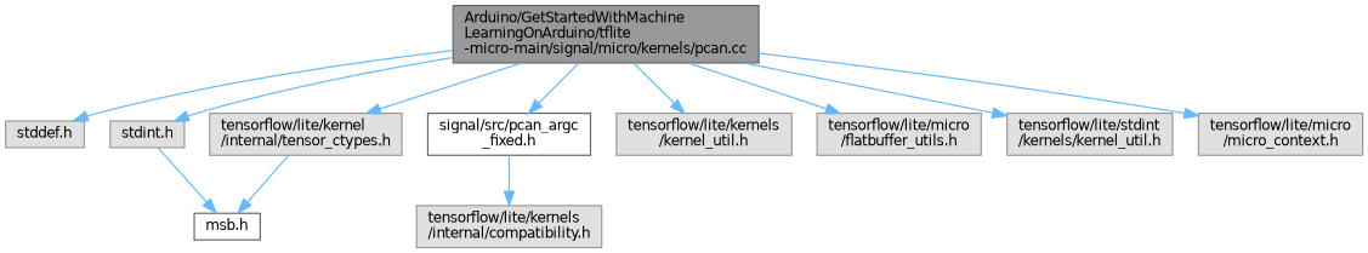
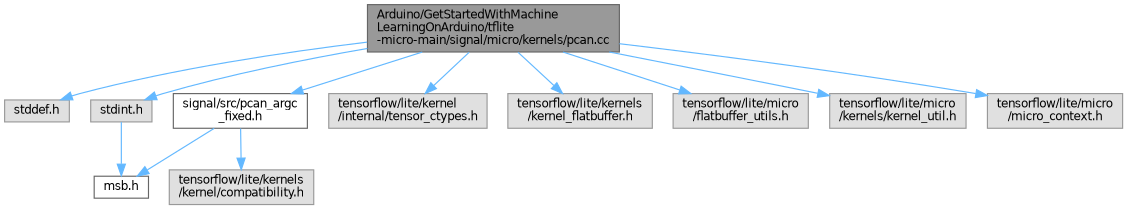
  digraph {
    node [color=grey60 fillcolor="#E0E0E0" fontname=Helvetica fontsize=10 shape=box style=filled]
    edge [color=steelblue1 fontname=Helvetica fontsize=10 labelfontname=Helvetica labelfontsize=10 style=solid]
    n1 [color=gray40 fillcolor=grey60 fontcolor=black height=0.2 label="Arduino/GetStartedWithMachine\lLearningOnArduino/tflite\l-micro-main/signal/micro/kernels/pcan.cc" width=0.4]
    n2 [height=0.2 label="stddef.h" width=0.4]
    n3 [height=0.2 label="stdint.h" width=0.4]
    n4 [color=grey40 fillcolor=white height=0.2 label="signal/src/pcan_argc\l_fixed.h" width=0.4]
    n5 [height=0.2 label="tensorflow/lite/kernel\l/internal/tensor_ctypes.h" width=0.4]
-   n6 [height=0.2 label="tensorflow/lite/kernels\l/kernel_util.h" width=0.4]
+   n6 [height=0.2 label="tensorflow/lite/kernels\l/kernel_flatbuffer.h" width=0.4]
    n7 [height=0.2 label="tensorflow/lite/micro\l/flatbuffer_utils.h" width=0.4]
-   n8 [height=0.2 label="tensorflow/lite/stdint\l/kernels/kernel_util.h" width=0.4]
+   n8 [height=0.2 label="tensorflow/lite/micro\l/kernels/kernel_util.h" width=0.4]
    n9 [height=0.2 label="tensorflow/lite/micro\l/micro_context.h" width=0.4]
    n10 [color=grey40 fillcolor=white height=0.2 label="msb.h" width=0.4]
-   n11 [height=0.2 label="tensorflow/lite/kernels\l/internal/compatibility.h" width=0.4]
+   n11 [height=0.2 label="tensorflow/lite/kernels\l/kernel/compatibility.h" width=0.4]
    n1 -> n2
    n1 -> n3
    n1 -> n4
    n1 -> n5
    n1 -> n6
    n1 -> n7
    n1 -> n8
    n1 -> n9
    n3 -> n10
-   n5 -> n10
+   n4 -> n10
    n4 -> n11
  }
